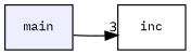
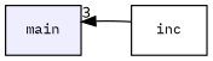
  digraph {
    compound=true
    rankdir=LR
    fontname="IBM Plex Mono"
    node [fontname="IBM Plex Mono" fontsize=10 shape=box]
    n1 [fillcolor="#eeeeff" label=main pencolor=black style=filled]
    n2 [label=inc]
-   n1 -> n2 [headlabel=3 labeldistance=1.5 labelfontname=Helvetica labelfontsize=10 fontname="IBM Plex Mono"]
+   n2 -> n1 [headlabel=3 labeldistance=1.5 labelfontname=Helvetica labelfontsize=10 fontname="IBM Plex Mono"]
  }
